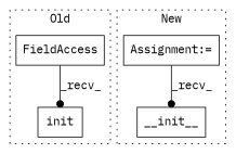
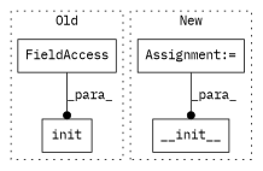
  digraph {
    fontname="IBM Plex Mono"
    node [a=32 fontname="IBM Plex Mono" shape=box]
    edge [arrowhead=dot fontname="IBM Plex Mono"]
    n1 [l="4,1" label=init s="2086,2107"]
    n2 [a=22 l=17 label=FieldAccess s=2090]
    n3 [l="9,1" label=__init__ s="965,978"]
    n4 [a=7 l=22 label="Assignment:=" s=901]
    subgraph cluster_1 {
      label=Old
      style=dotted
      n1
      n2
    }
    subgraph cluster_2 {
      label=New
      style=dotted
      n3
      n4
    }
-   n2 -> n1 [label=_recv_]
-   n4 -> n3 [label=_recv_]
+   n2 -> n1 [label=_para_]
+   n4 -> n3 [label=_para_]
  }
